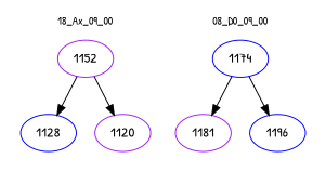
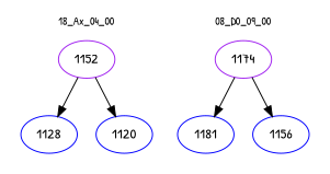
  digraph {
    fontname="Patrick Hand"
    node [color=blue fontname="Patrick Hand"]
    edge [color=black fontname="Patrick Hand"]
    n1 [color=purple label=1152]
    n2 [label=1128]
-   n3 [color=purple label=1120]
-   n4 [label=1174]
-   n5 [color=purple label=1181]
-   n6 [label=1196]
+   n3 [label=1120]
+   n4 [color=purple label=1174]
+   n5 [label=1181]
+   n6 [label=1156]
    subgraph cluster_1 {
      color=white
      fontsize=10
-     label="18_Ax_09_00"
+     label="18_Ax_04_00"
      n1
      n2
      n3
    }
    subgraph cluster_2 {
      color=white
      fontsize=10
      label="08_D0_09_00"
      n4
      n5
      n6
    }
    n1 -> n2
    n1 -> n3
    n4 -> n5
    n4 -> n6
  }
